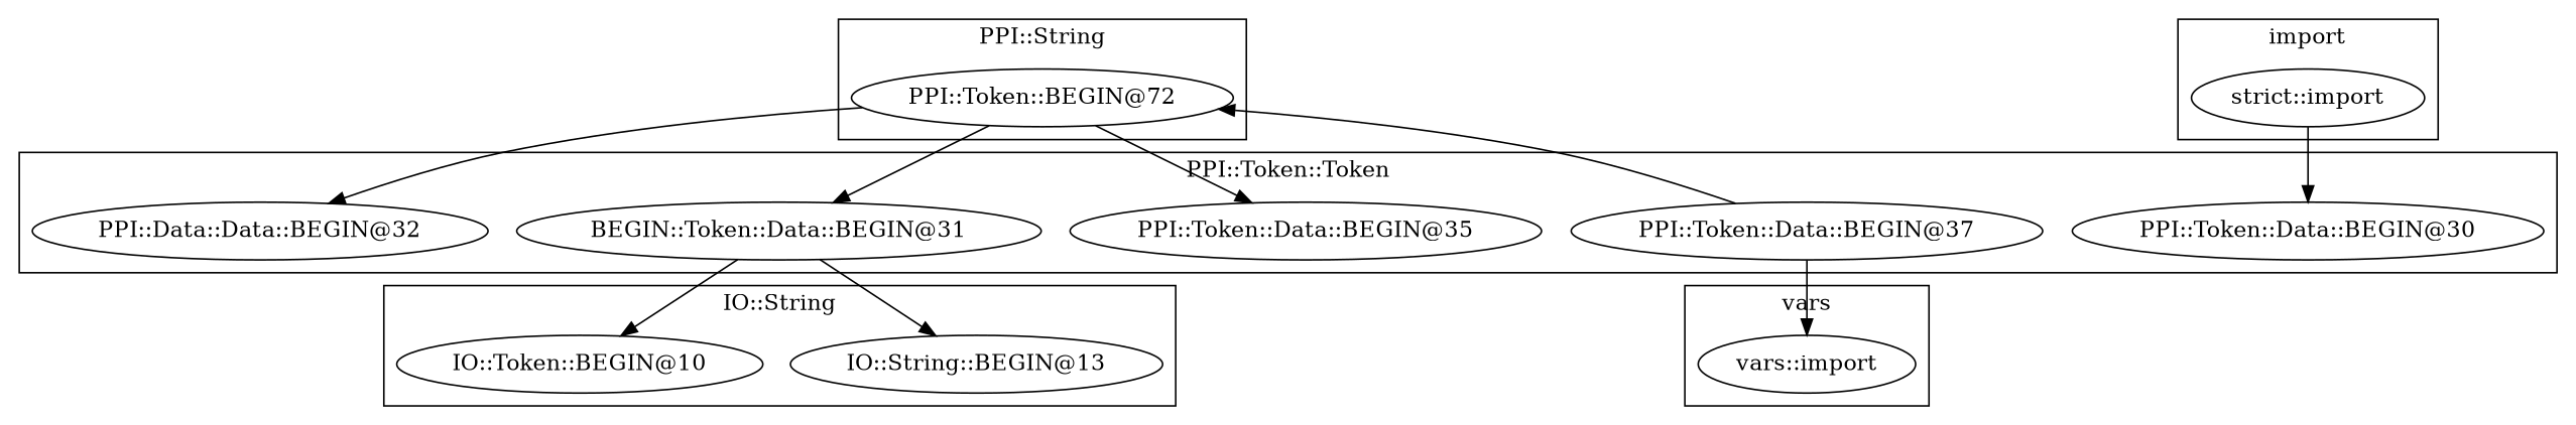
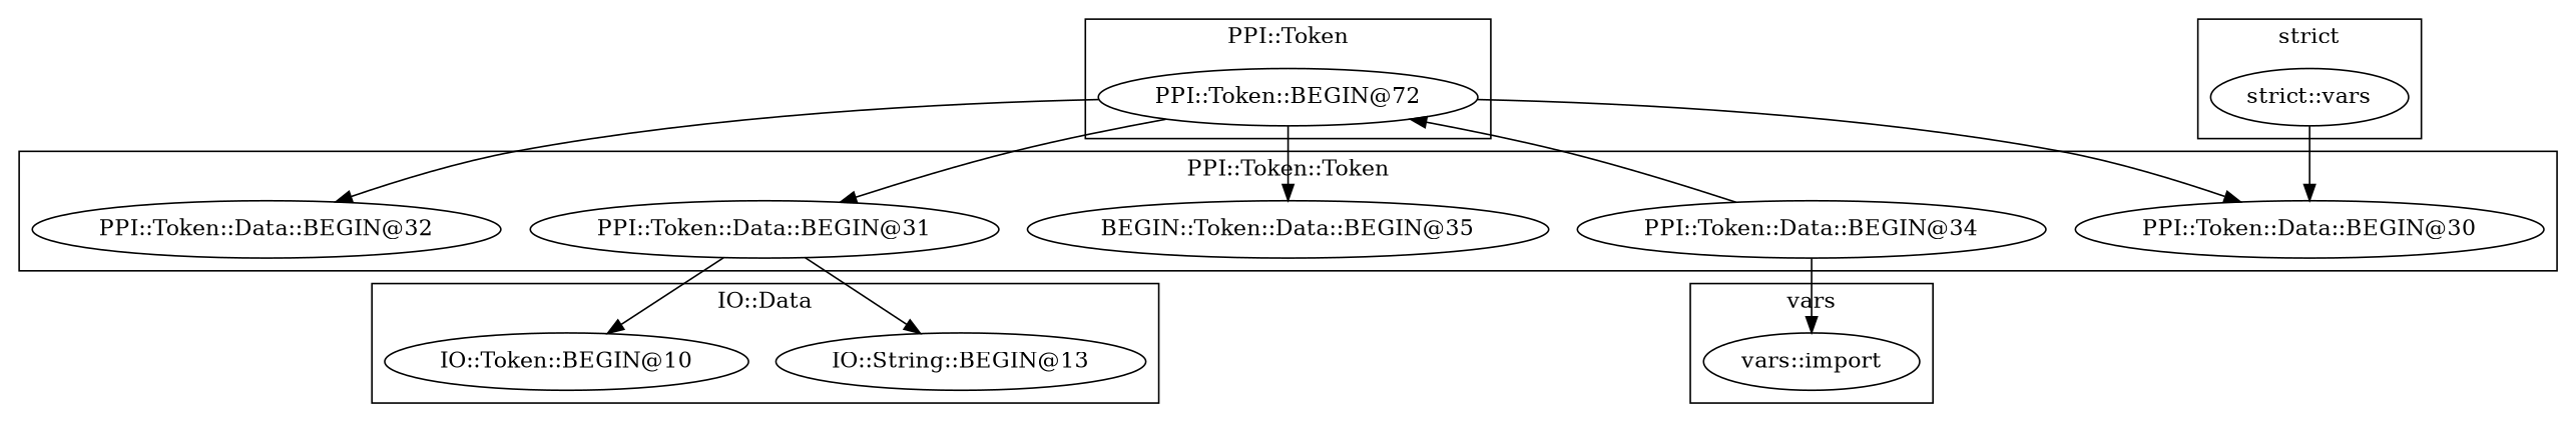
  digraph {
-   "PPI::Token::Data::BEGIN@31" [label="BEGIN::Token::Data::BEGIN@31"]
+   "PPI::Token::Data::BEGIN@31"
    "PPI::Token::Data::BEGIN@30"
-   "PPI::Token::Data::BEGIN@34" [label="PPI::Token::Data::BEGIN@37"]
-   "PPI::Token::Data::BEGIN@32" [label="PPI::Data::Data::BEGIN@32"]
-   "PPI::Token::Data::BEGIN@35"
+   "PPI::Token::Data::BEGIN@34"
+   "PPI::Token::Data::BEGIN@32"
+   "PPI::Token::Data::BEGIN@35" [label="BEGIN::Token::Data::BEGIN@35"]
    "PPI::Token::BEGIN@72"
    "vars::import"
    "IO::String::BEGIN@13"
    n9 [label="IO::Token::BEGIN@10"]
-   "strict::import"
+   "strict::import" [label="strict::vars"]
    subgraph cluster_1 {
      label="PPI::Token::Token"
      "PPI::Token::Data::BEGIN@31"
      "PPI::Token::Data::BEGIN@30"
      "PPI::Token::Data::BEGIN@34"
      "PPI::Token::Data::BEGIN@32"
      "PPI::Token::Data::BEGIN@35"
    }
    subgraph cluster_2 {
-     label="PPI::String"
+     label="PPI::Token"
      "PPI::Token::BEGIN@72"
    }
    subgraph cluster_3 {
      label=vars
      "vars::import"
    }
    subgraph cluster_4 {
-     label="IO::String"
+     label="IO::Data"
      "IO::String::BEGIN@13"
      n9
    }
    subgraph cluster_5 {
-     label=import
+     label="strict"
      "strict::import"
    }
    "PPI::Token::Data::BEGIN@31" -> "IO::String::BEGIN@13"
    "PPI::Token::Data::BEGIN@31" -> n9
    "PPI::Token::Data::BEGIN@34" -> "PPI::Token::BEGIN@72"
    "PPI::Token::Data::BEGIN@34" -> "vars::import"
    "PPI::Token::BEGIN@72" -> "PPI::Token::Data::BEGIN@31"
+   "PPI::Token::BEGIN@72" -> "PPI::Token::Data::BEGIN@30"
    "PPI::Token::BEGIN@72" -> "PPI::Token::Data::BEGIN@32"
    "PPI::Token::BEGIN@72" -> "PPI::Token::Data::BEGIN@35"
    "strict::import" -> "PPI::Token::Data::BEGIN@30"
  }
